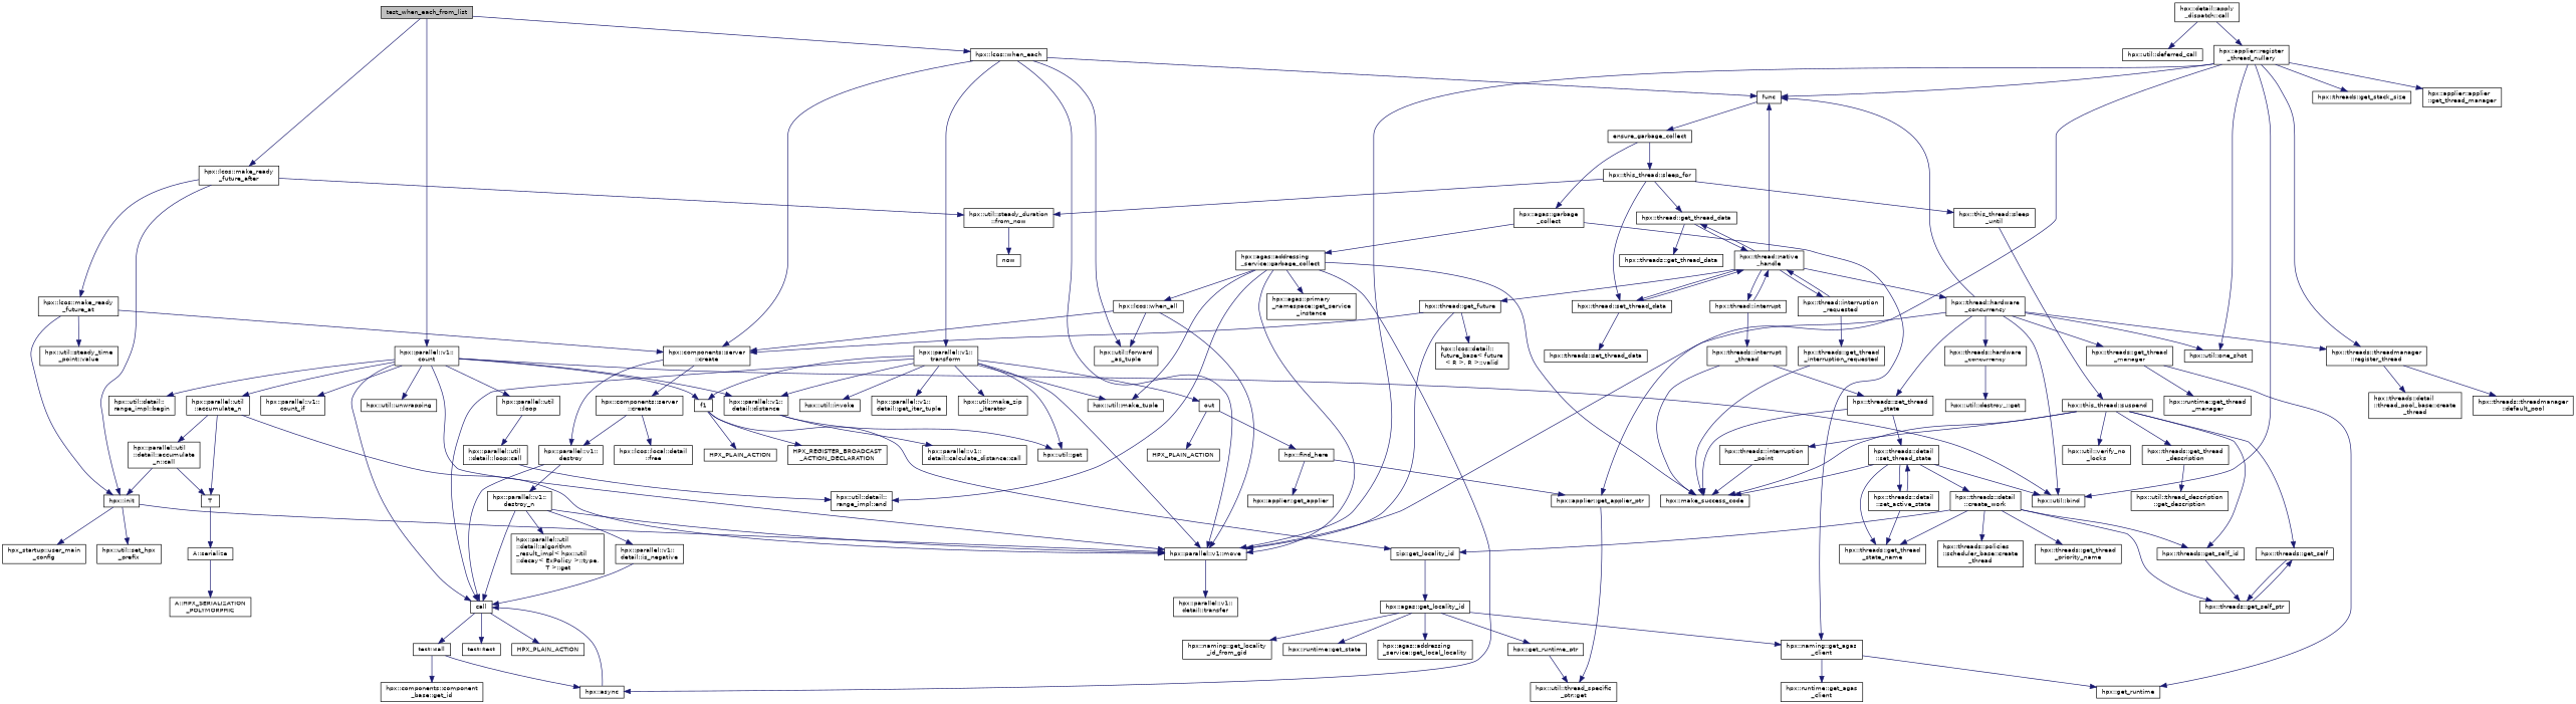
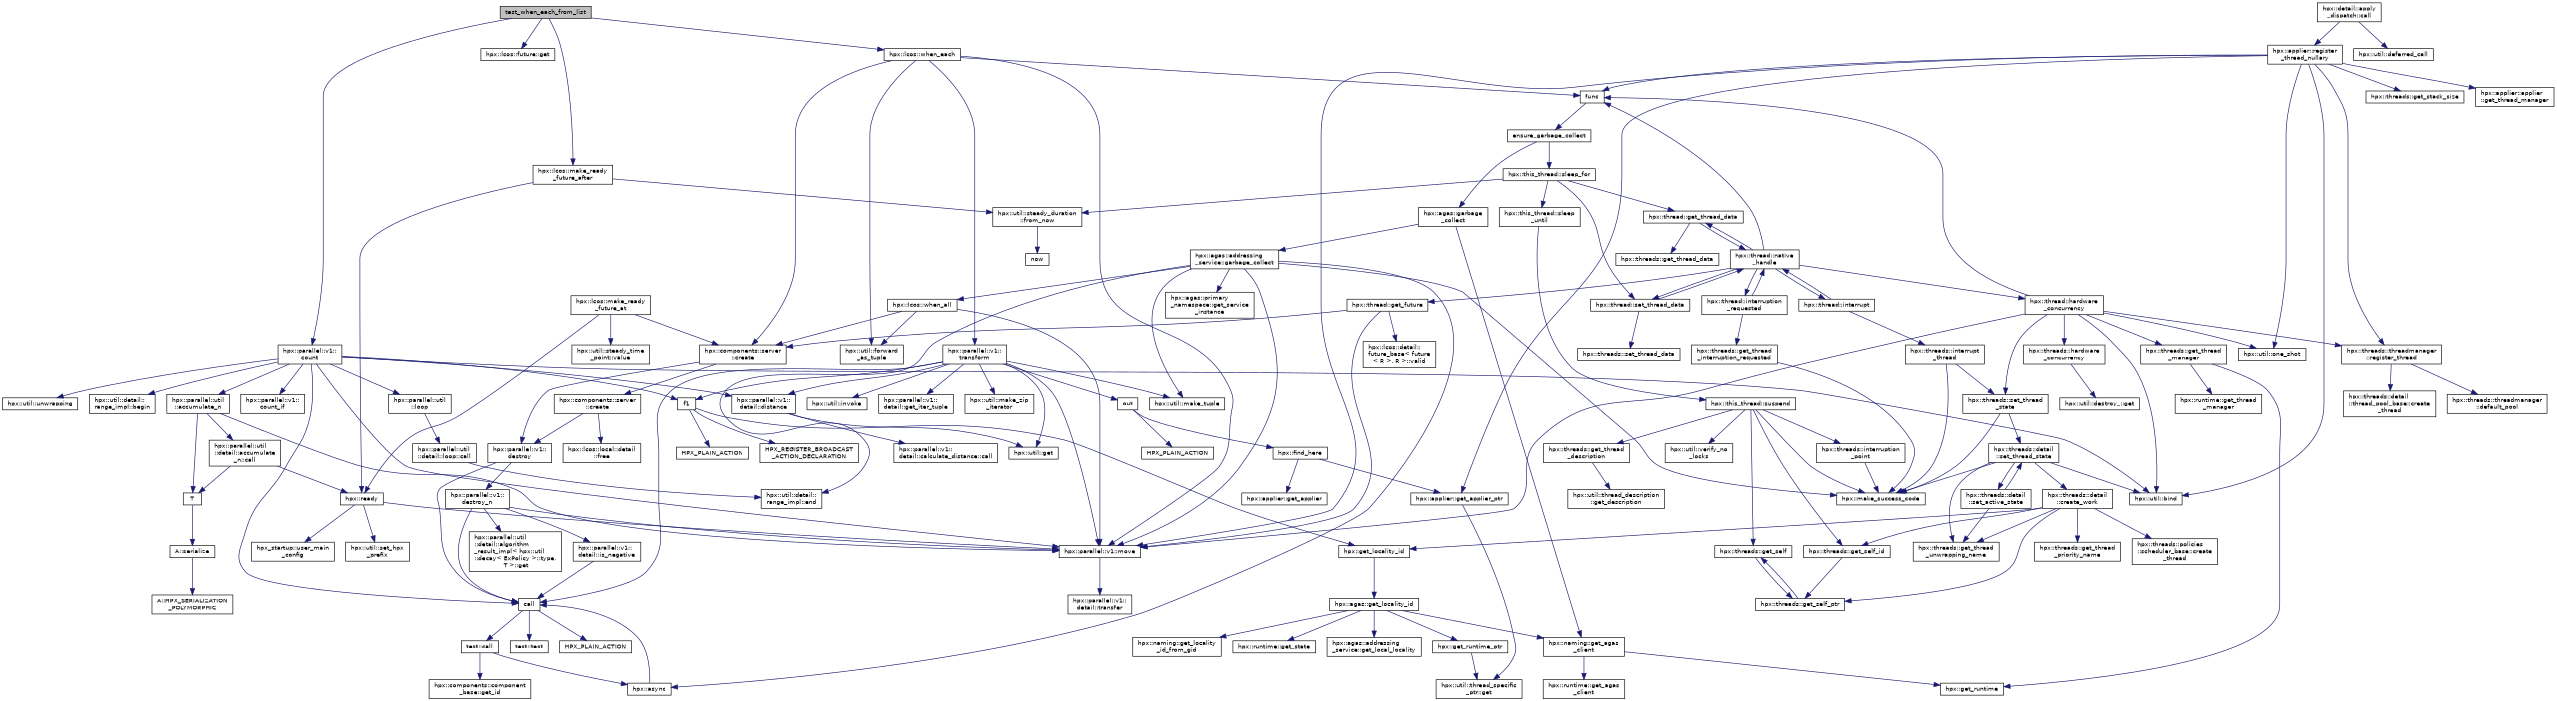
  digraph {
    rankdir=TB
    node [color=black fillcolor=white fontname=Helvetica fontsize=10 shape=record style=filled]
    edge [color=midnightblue fontname=Helvetica fontsize=10 labelfontname=Helvetica labelfontsize=10 style=solid]
    n1 [fillcolor=grey75 fontcolor=black height=0.2 label=test_when_each_from_list width=0.4]
    n2 [height=0.2 label="hpx::parallel::v1::\lcount" width=0.4]
    n3 [height=0.2 label="hpx::lcos::make_ready\l_future_after" width=0.4]
    n4 [height=0.2 label="hpx::lcos::when_each" width=0.4]
+   n5 [height=0.2 label="hpx::lcos::future::get" width=0.4]
    n6 [height=0.2 label="hpx::parallel::v1::\lcount_if" width=0.4]
    n7 [height=0.2 label=f1 width=0.4]
    n8 [height=0.2 label="hpx::parallel::util\l::loop" width=0.4]
    n9 [height=0.2 label="hpx::util::bind" width=0.4]
    n10 [height=0.2 label="hpx::parallel::v1::move" width=0.4]
    n11 [height=0.2 label=call width=0.4]
    n12 [height=0.2 label="hpx::parallel::v1::\ldetail::distance" width=0.4]
    n13 [height=0.2 label="hpx::util::unwrapping" width=0.4]
    n14 [height=0.2 label="hpx::parallel::util\l::accumulate_n" width=0.4]
    n15 [height=0.2 label="hpx::util::detail::\lrange_impl::begin" width=0.4]
-   n16 [height=0.2 label="hpx::init" width=0.4]
+   n16 [height=0.2 label="hpx::ready" width=0.4]
    n17 [height=0.2 label="hpx::lcos::make_ready\l_future_at" width=0.4]
    n18 [height=0.2 label="hpx::util::steady_duration\l::from_now" width=0.4]
    n19 [height=0.2 label="hpx::components::server\l::create" width=0.4]
    n20 [height=0.2 label="hpx::parallel::v1::\ltransform" width=0.4]
    n21 [height=0.2 label="hpx::util::forward\l_as_tuple" width=0.4]
    n22 [height=0.2 label=func width=0.4]
-   n23 [height=0.2 label="zip::get_locality_id" width=0.4]
+   n23 [height=0.2 label="hpx::get_locality_id" width=0.4]
    n24 [height=0.2 label=HPX_PLAIN_ACTION width=0.4]
    n25 [height=0.2 label="HPX_REGISTER_BROADCAST\l_ACTION_DECLARATION" width=0.4]
    n26 [height=0.2 label="hpx::parallel::util\l::detail::loop::call" width=0.4]
    n27 [height=0.2 label="hpx::parallel::v1::\ldetail::transfer" width=0.4]
    n28 [height=0.2 label="hpx::util::get" width=0.4]
    n29 [height=0.2 label="test::test" width=0.4]
    n30 [height=0.2 label=HPX_PLAIN_ACTION width=0.4]
    n31 [height=0.2 label="test::call" width=0.4]
    n32 [height=0.2 label="hpx::parallel::v1::\ldetail::calculate_distance::call" width=0.4]
    n33 [height=0.2 label="hpx::parallel::util\l::detail::accumulate\l_n::call" width=0.4]
    n34 [height=0.2 label=T width=0.4]
    n35 [height=0.2 label="hpx::agas::get_locality_id" width=0.4]
    n36 [height=0.2 label="hpx::get_runtime_ptr" width=0.4]
    n37 [height=0.2 label="hpx::runtime::get_state" width=0.4]
    n38 [height=0.2 label="hpx::naming::get_agas\l_client" width=0.4]
    n39 [height=0.2 label="hpx::agas::addressing\l_service::get_local_locality" width=0.4]
    n40 [height=0.2 label="hpx::naming::get_locality\l_id_from_gid" width=0.4]
    n41 [height=0.2 label="hpx::util::thread_specific\l_ptr::get" width=0.4]
    n42 [height=0.2 label="hpx::get_runtime" width=0.4]
    n43 [height=0.2 label="hpx::runtime::get_agas\l_client" width=0.4]
    n44 [height=0.2 label="hpx::util::detail::\lrange_impl::end" width=0.4]
    n45 [height=0.2 label="hpx::async" width=0.4]
    n46 [height=0.2 label="hpx::components::component\l_base::get_id" width=0.4]
    n47 [height=0.2 label="A::serialize" width=0.4]
    n48 [height=0.2 label="hpx::util::set_hpx\l_prefix" width=0.4]
    n49 [height=0.2 label="hpx_startup::user_main\l_config" width=0.4]
    n50 [height=0.2 label="A::HPX_SERIALIZATION\l_POLYMORPHIC" width=0.4]
    n51 [height=0.2 label="hpx::util::steady_time\l_point::value" width=0.4]
    n52 [height=0.2 label=now width=0.4]
    n53 [height=0.2 label="hpx::components::server\l::create" width=0.4]
    n54 [height=0.2 label="hpx::parallel::v1::\ldestroy" width=0.4]
    n55 [height=0.2 label="hpx::lcos::local::detail\l::free" width=0.4]
    n56 [height=0.2 label="hpx::parallel::v1::\ldestroy_n" width=0.4]
    n57 [height=0.2 label="hpx::parallel::v1::\ldetail::is_negative" width=0.4]
    n58 [height=0.2 label="hpx::parallel::util\l::detail::algorithm\l_result_impl\< hpx::util\l::decay\< ExPolicy \>::type,\l T \>::get" width=0.4]
    n59 [height=0.2 label="hpx::util::invoke" width=0.4]
    n60 [height=0.2 label="hpx::parallel::v1::\ldetail::get_iter_tuple" width=0.4]
    n61 [height=0.2 label="hpx::util::make_zip\l_iterator" width=0.4]
    n62 [height=0.2 label="hpx::util::make_tuple" width=0.4]
    n63 [height=0.2 label=out width=0.4]
    n64 [height=0.2 label=ensure_garbage_collect width=0.4]
    n65 [height=0.2 label="hpx::find_here" width=0.4]
    n66 [height=0.2 label=HPX_PLAIN_ACTION width=0.4]
    n67 [height=0.2 label="hpx::applier::get_applier_ptr" width=0.4]
    n68 [height=0.2 label="hpx::applier::get_applier" width=0.4]
    n69 [height=0.2 label="hpx::this_thread::sleep_for" width=0.4]
    n70 [height=0.2 label="hpx::agas::garbage\l_collect" width=0.4]
    n71 [height=0.2 label="hpx::this_thread::sleep\l_until" width=0.4]
    n72 [height=0.2 label="hpx::thread::get_thread_data" width=0.4]
    n73 [height=0.2 label="hpx::thread::set_thread_data" width=0.4]
    n74 [height=0.2 label="hpx::agas::addressing\l_service::garbage_collect" width=0.4]
    n75 [height=0.2 label="hpx::this_thread::suspend" width=0.4]
    n76 [height=0.2 label="hpx::threads::get_thread_data" width=0.4]
    n77 [height=0.2 label="hpx::thread::native\l_handle" width=0.4]
    n78 [height=0.2 label="hpx::threads::set_thread_data" width=0.4]
    n79 [height=0.2 label="hpx::threads::get_self" width=0.4]
    n80 [height=0.2 label="hpx::threads::get_self_id" width=0.4]
    n81 [height=0.2 label="hpx::threads::interruption\l_point" width=0.4]
    n82 [height=0.2 label="hpx::make_success_code" width=0.4]
    n83 [height=0.2 label="hpx::util::verify_no\l_locks" width=0.4]
    n84 [height=0.2 label="hpx::threads::get_thread\l_description" width=0.4]
    n85 [height=0.2 label="hpx::threads::get_self_ptr" width=0.4]
    n86 [height=0.2 label="hpx::util::thread_description\l::get_description" width=0.4]
    n87 [height=0.2 label="hpx::thread::hardware\l_concurrency" width=0.4]
    n88 [height=0.2 label="hpx::thread::interrupt" width=0.4]
    n89 [height=0.2 label="hpx::thread::interruption\l_requested" width=0.4]
    n90 [height=0.2 label="hpx::thread::get_future" width=0.4]
    n91 [height=0.2 label="hpx::threads::hardware\l_concurrency" width=0.4]
    n92 [height=0.2 label="hpx::util::one_shot" width=0.4]
    n93 [height=0.2 label="hpx::threads::get_thread\l_manager" width=0.4]
    n94 [height=0.2 label="hpx::threads::threadmanager\l::register_thread" width=0.4]
    n95 [height=0.2 label="hpx::threads::set_thread\l_state" width=0.4]
    n96 [height=0.2 label="hpx::threads::interrupt\l_thread" width=0.4]
    n97 [height=0.2 label="hpx::threads::get_thread\l_interruption_requested" width=0.4]
    n98 [height=0.2 label="hpx::lcos::detail::\lfuture_base\< future\l\< R \>, R \>::valid" width=0.4]
    n99 [height=0.2 label="hpx::util::destroy_::get" width=0.4]
    n100 [height=0.2 label="hpx::runtime::get_thread\l_manager" width=0.4]
    n101 [height=0.2 label="hpx::threads::threadmanager\l::default_pool" width=0.4]
    n102 [height=0.2 label="hpx::threads::detail\l::thread_pool_base::create\l_thread" width=0.4]
    n103 [height=0.2 label="hpx::threads::detail\l::set_thread_state" width=0.4]
-   n104 [height=0.2 label="hpx::threads::get_thread\l_state_name" width=0.4]
+   n104 [height=0.2 label="hpx::threads::get_thread\l_unwrapping_name" width=0.4]
    n105 [height=0.2 label="hpx::threads::detail\l::set_active_state" width=0.4]
    n106 [height=0.2 label="hpx::threads::detail\l::create_work" width=0.4]
    n107 [height=0.2 label="hpx::threads::get_thread\l_priority_name" width=0.4]
    n108 [height=0.2 label="hpx::threads::policies\l::scheduler_base::create\l_thread" width=0.4]
    n109 [height=0.2 label="hpx::agas::primary\l_namespace::get_service\l_instance" width=0.4]
    n110 [height=0.2 label="hpx::lcos::when_all" width=0.4]
    n111 [height=0.2 label="hpx::detail::apply\l_dispatch::call" width=0.4]
    n112 [height=0.2 label="hpx::applier::register\l_thread_nullary" width=0.4]
    n113 [height=0.2 label="hpx::util::deferred_call" width=0.4]
    n114 [height=0.2 label="hpx::threads::get_stack_size" width=0.4]
    n115 [height=0.2 label="hpx::applier::applier\l::get_thread_manager" width=0.4]
    n1 -> n2
    n1 -> n3
    n1 -> n4
+   n1 -> n5
    n2 -> n6
    n2 -> n7
    n2 -> n8
    n2 -> n9
    n2 -> n10
    n2 -> n11
    n2 -> n12
    n2 -> n13
    n2 -> n14
    n2 -> n15
    n3 -> n16
-   n3 -> n17
    n3 -> n18
    n4 -> n10
    n4 -> n19
    n4 -> n20
    n4 -> n21
    n4 -> n22
    n7 -> n23
    n7 -> n24
    n7 -> n25
    n8 -> n26
    n10 -> n27
    n11 -> n29
    n11 -> n30
    n11 -> n31
    n12 -> n28
    n12 -> n32
    n14 -> n10
    n14 -> n33
    n14 -> n34
    n16 -> n10
    n16 -> n48
    n16 -> n49
    n17 -> n16
    n17 -> n19
    n17 -> n51
    n18 -> n52
    n19 -> n53
    n19 -> n54
    n20 -> n7
    n20 -> n10
    n20 -> n11
    n20 -> n12
    n20 -> n28
    n20 -> n59
    n20 -> n60
    n20 -> n61
    n20 -> n62
    n20 -> n63
    n22 -> n64
    n23 -> n35
    n26 -> n44
    n31 -> n45
    n31 -> n46
    n33 -> n16
    n33 -> n34
    n34 -> n47
    n35 -> n36
    n35 -> n37
    n35 -> n38
    n35 -> n39
    n35 -> n40
    n36 -> n41
    n38 -> n42
    n38 -> n43
    n45 -> n11
    n47 -> n50
    n53 -> n54
    n53 -> n55
    n54 -> n11
    n54 -> n56
    n56 -> n10
    n56 -> n11
    n56 -> n57
    n56 -> n58
    n57 -> n11
    n63 -> n65
    n63 -> n66
    n64 -> n69
    n64 -> n70
    n65 -> n67
    n65 -> n68
    n67 -> n41
    n69 -> n18
    n69 -> n71
    n69 -> n72
    n69 -> n73
    n70 -> n38
    n70 -> n74
    n71 -> n75
    n72 -> n76
    n72 -> n77
    n73 -> n77
    n73 -> n78
    n74 -> n10
    n74 -> n44
    n74 -> n45
    n74 -> n62
    n74 -> n82
    n74 -> n109
    n74 -> n110
    n75 -> n79
    n75 -> n80
    n75 -> n81
    n75 -> n82
    n75 -> n83
    n75 -> n84
    n77 -> n22
    n77 -> n72
    n77 -> n73
    n77 -> n87
    n77 -> n88
    n77 -> n89
    n77 -> n90
    n79 -> n85
    n80 -> n85
    n81 -> n82
    n84 -> n86
    n85 -> n79
    n87 -> n9
    n87 -> n10
    n87 -> n22
    n87 -> n91
    n87 -> n92
    n87 -> n93
    n87 -> n94
    n87 -> n95
    n88 -> n77
    n88 -> n96
    n89 -> n77
    n89 -> n97
    n90 -> n10
    n90 -> n19
    n90 -> n98
    n91 -> n99
    n93 -> n42
    n93 -> n100
    n94 -> n101
    n94 -> n102
    n95 -> n82
    n95 -> n103
    n96 -> n82
    n96 -> n95
    n97 -> n82
    n103 -> n9
    n103 -> n82
    n103 -> n104
    n103 -> n105
    n103 -> n106
    n105 -> n103
    n105 -> n104
    n106 -> n23
    n106 -> n80
    n106 -> n85
    n106 -> n104
    n106 -> n107
    n106 -> n108
    n110 -> n10
    n110 -> n19
    n110 -> n21
    n111 -> n112
    n111 -> n113
    n112 -> n9
    n112 -> n10
    n112 -> n22
    n112 -> n67
    n112 -> n92
    n112 -> n94
    n112 -> n114
    n112 -> n115
  }
